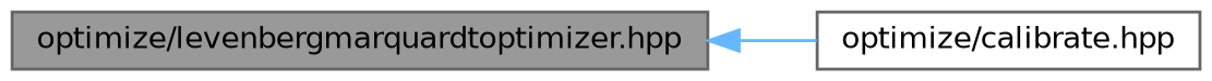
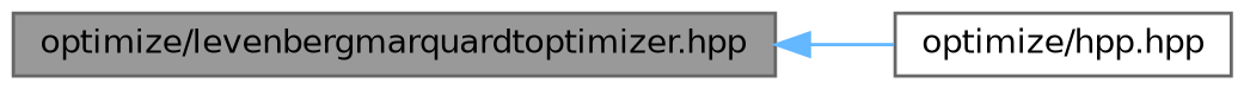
  digraph {
    rankdir=LR
    node [fontname=Helvetica fontsize=10 shape=box style=filled]
    n1 [color=gray40 fillcolor=grey60 fontcolor=black height=0.2 label="optimize/levenbergmarquardtoptimizer.hpp" width=0.4]
-   n2 [color=grey40 fillcolor=white height=0.2 label="optimize/calibrate.hpp" width=0.4]
+   n2 [color=grey40 fillcolor=white height=0.2 label="optimize/hpp.hpp" width=0.4]
    n1 -> n2 [color=steelblue1 dir=back fontname=Helvetica fontsize=10 labelfontname=Helvetica labelfontsize=10 style=solid]
  }
